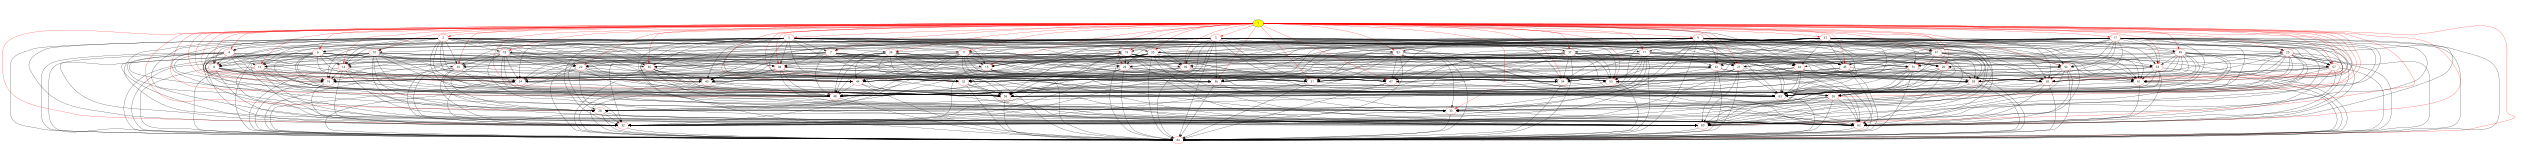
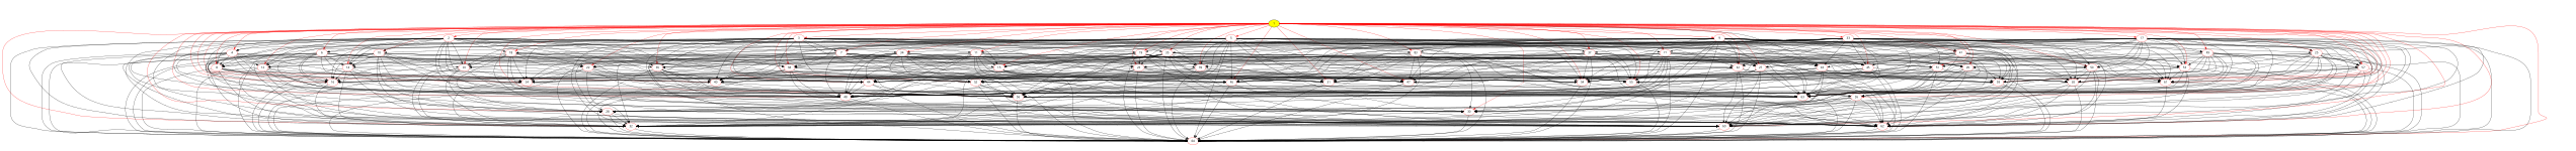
  digraph {
    fontname="Open Sans"
    node [fontname="Open Sans" color=red]
    edge [fontname="Open Sans"]
    1 [fillcolor=yellow style=filled color=""]
    2
    3
    4
    5
    6
    7
    8
    9
    10
    11
    12
    n13 [label=83]
    14
    15
    16
    17
    18
    19
    20
    21
    22
    23
    24
    25
    26
    27
    28
    29
    30
    31
    32
    33
    34
    35
    36
    37
    38
    39
    40
    41
    42
    43
    44
    45
    46
    47
    48
    49
    50
    51
    52
    53
    54
    55
    56
    57
    58
    59
    60
    61
    62
    63
    64
    1 -> 2 [color=red]
    1 -> 3 [color=red]
    1 -> 4 [color=red]
    1 -> 5 [color=red]
    1 -> 6 [color=red]
    1 -> 7 [color=red]
    1 -> 8 [color=red]
    1 -> 9 [color=red]
    1 -> 10 [color=red]
    1 -> 11 [color=red]
    1 -> 12 [color=red]
    1 -> n13 [color=red]
    1 -> 14 [color=red]
    1 -> 15 [color=red]
    1 -> 16 [color=red]
    1 -> 17 [color=red]
    1 -> 18 [color=red]
    1 -> 19 [color=red]
    1 -> 20 [color=red]
    1 -> 21 [color=red]
    1 -> 22 [color=red]
    1 -> 23 [color=red]
    1 -> 24 [color=red]
    1 -> 25 [color=red]
    1 -> 26 [color=red]
    1 -> 27 [color=red]
    1 -> 28 [color=red]
    1 -> 29 [color=red]
    1 -> 30 [color=red]
    1 -> 31 [color=red]
    1 -> 32 [color=red]
    1 -> 33 [color=red]
    1 -> 34 [color=red]
    1 -> 35 [color=red]
    1 -> 36 [color=red]
    1 -> 37 [color=red]
    1 -> 38 [color=red]
    1 -> 39 [color=red]
    1 -> 40 [color=red]
    1 -> 41 [color=red]
    1 -> 42 [color=red]
    1 -> 43 [color=black]
    1 -> 44 [color=red]
    1 -> 45 [color=red]
    1 -> 46 [color=red]
    1 -> 47 [color=red]
    1 -> 48 [color=red]
    1 -> 49 [color=red]
    1 -> 50 [color=red]
    1 -> 51 [color=red]
    1 -> 52 [color=red]
    1 -> 53 [color=red]
    1 -> 54 [color=red]
    1 -> 55 [color=red]
    1 -> 56 [color=red]
    1 -> 57 [color=red]
    1 -> 58 [color=red]
    1 -> 59 [color=red]
    1 -> 60 [color=red]
    1 -> 61 [color=red]
    1 -> 62 [color=red]
    1 -> 63 [color=red]
    1 -> 64 [color=red]
    2 -> 4
    2 -> 6
    2 -> 8
    2 -> 10
    2 -> 12
    2 -> 14
    2 -> 16
    2 -> 18
    2 -> 20
    2 -> 22
    2 -> 24
    2 -> 26
    2 -> 28
    2 -> 30
    2 -> 32
    2 -> 34
    2 -> 36
    2 -> 38
    2 -> 40
    2 -> 42
    2 -> 44
    2 -> 46
    2 -> 48
    2 -> 50
    2 -> 52
    2 -> 54
    2 -> 56
    2 -> 58
    2 -> 60
    2 -> 62
    2 -> 64
    3 -> 4
    3 -> 7
    3 -> 8
    3 -> 11
    3 -> 12
    3 -> 15
    3 -> 16
    3 -> 19
    3 -> 20
    3 -> 23
    3 -> 24
    3 -> 27
    3 -> 28
    3 -> 31
    3 -> 32
    3 -> 35
    3 -> 36
    3 -> 39
    3 -> 40
    3 -> 43
    3 -> 44
    3 -> 47
    3 -> 48
    3 -> 51
    3 -> 52
    3 -> 55
    3 -> 56
    3 -> 59
    3 -> 60
    3 -> 63
    3 -> 64
    4 -> 8
    4 -> 12
    4 -> 16
    4 -> 20
    4 -> 24
    4 -> 28
    4 -> 32
    4 -> 36
    4 -> 40
    4 -> 44
    4 -> 48
    4 -> 52
    4 -> 56
    4 -> 60
    4 -> 64
    5 -> 6
    5 -> 7
    5 -> 8
    5 -> n13
    5 -> 14
    5 -> 15
    5 -> 16
    5 -> 21
    5 -> 22
    5 -> 23
    5 -> 24
    5 -> 29
    5 -> 30
    5 -> 31
    5 -> 32
    5 -> 37
    5 -> 38
    5 -> 39
    5 -> 40
    5 -> 45
    5 -> 46
    5 -> 47
    5 -> 48
    5 -> 53
    5 -> 54
    5 -> 55
    5 -> 56
    5 -> 61
    5 -> 62
    5 -> 63
    5 -> 64
    6 -> 8
    6 -> 14
    6 -> 16
    6 -> 22
    6 -> 24
    6 -> 30
    6 -> 32
    6 -> 38
    6 -> 40
    6 -> 46
    6 -> 48
    6 -> 54
    6 -> 56
    6 -> 62
    6 -> 64
    7 -> 8
    7 -> 15
    7 -> 16
    7 -> 23
    7 -> 24
    7 -> 31
    7 -> 32
    7 -> 39
    7 -> 40
    7 -> 47
    7 -> 48
    7 -> 55
    7 -> 56
    7 -> 63
    7 -> 64
    8 -> 16
    8 -> 24
    8 -> 32
    8 -> 40
    8 -> 48
    8 -> 56
    8 -> 64
    9 -> 10
    9 -> 11
    9 -> 12
    9 -> n13
    9 -> 14
    9 -> 15
    9 -> 16
    9 -> 25
    9 -> 26
    9 -> 27
    9 -> 28
    9 -> 29
    9 -> 30
    9 -> 31
    9 -> 32
    9 -> 41
    9 -> 42
    9 -> 43
    9 -> 44
    9 -> 45
    9 -> 46
    9 -> 47
    9 -> 48
    9 -> 57
    9 -> 58
    9 -> 59
    9 -> 60
    9 -> 61
    9 -> 62
    9 -> 63
    9 -> 64
    10 -> 12
    10 -> 14
    10 -> 16
    10 -> 26
    10 -> 28
    10 -> 30
    10 -> 32
    10 -> 42
    10 -> 44
    10 -> 46
    10 -> 48
    10 -> 58
    10 -> 60
    10 -> 62
    10 -> 64
    11 -> 12
    11 -> 15
    11 -> 16
    11 -> 27
    11 -> 28
    11 -> 31
    11 -> 32
    11 -> 43
    11 -> 44
    11 -> 47
    11 -> 48
    11 -> 59
    11 -> 60
    11 -> 63
    11 -> 64
    12 -> 16
    12 -> 28
    12 -> 32
    12 -> 44
    12 -> 48
    12 -> 60
    12 -> 64
    n13 -> 14
    n13 -> 15
    n13 -> 16
    n13 -> 29
    n13 -> 30
    n13 -> 31
    n13 -> 32
    n13 -> 45
    n13 -> 46
    n13 -> 47
    n13 -> 48
    n13 -> 61
    n13 -> 62
    n13 -> 63
    n13 -> 64
    14 -> 16
    14 -> 30
    14 -> 32
    14 -> 46
    14 -> 48
    14 -> 62
    14 -> 64
    15 -> 16
    15 -> 31
    15 -> 32
    15 -> 47
    15 -> 48
    15 -> 63
    15 -> 64
    16 -> 32
    16 -> 48
    16 -> 64
    17 -> 18
    17 -> 19
    17 -> 20
    17 -> 21
    17 -> 22
    17 -> 23
    17 -> 24
    17 -> 25
    17 -> 26
    17 -> 27
    17 -> 28
    17 -> 29
    17 -> 30
    17 -> 31
    17 -> 32
    17 -> 49
    17 -> 50
    17 -> 51
    17 -> 52
    17 -> 53
    17 -> 54
    17 -> 55
    17 -> 56
    17 -> 57
    17 -> 58
    17 -> 59
    17 -> 60
    17 -> 61
    17 -> 62
    17 -> 63
    17 -> 64
    18 -> 20
    18 -> 22
    18 -> 24
    18 -> 26
    18 -> 28
    18 -> 30
    18 -> 32
    18 -> 50
    18 -> 52
    18 -> 54
    18 -> 56
    18 -> 58
    18 -> 60
    18 -> 62
    18 -> 64
    19 -> 20
    19 -> 23
    19 -> 24
    19 -> 27
    19 -> 28
    19 -> 31
    19 -> 32
    19 -> 51
    19 -> 52
    19 -> 55
    19 -> 56
    19 -> 59
    19 -> 60
    19 -> 63
    19 -> 64
    20 -> 24
    20 -> 28
    20 -> 32
    20 -> 52
    20 -> 56
    20 -> 60
    20 -> 64
    21 -> 22
    21 -> 23
    21 -> 24
    21 -> 29
    21 -> 30
    21 -> 31
    21 -> 32
    21 -> 53
    21 -> 54
    21 -> 55
    21 -> 56
    21 -> 61
    21 -> 62
    21 -> 63
    21 -> 64
    22 -> 24
    22 -> 30
    22 -> 32
    22 -> 54
    22 -> 56
    22 -> 62
    22 -> 64
    23 -> 24
    23 -> 31
    23 -> 32
    23 -> 55
    23 -> 56
    23 -> 63
    23 -> 64
    24 -> 32
    24 -> 56
    24 -> 64
    25 -> 26
    25 -> 27
    25 -> 28
    25 -> 29
    25 -> 30
    25 -> 31
    25 -> 32
    25 -> 57
    25 -> 58
    25 -> 59
    25 -> 60
    25 -> 61
    25 -> 62
    25 -> 63
    25 -> 64
    26 -> 28
    26 -> 30
    26 -> 32
    26 -> 60
    26 -> 62
    26 -> 64
    27 -> 28
    27 -> 31
    27 -> 32
    27 -> 59
    27 -> 60
    27 -> 63
    27 -> 64
    28 -> 32
    28 -> 60
    28 -> 64
    29 -> 30
    29 -> 31
    29 -> 32
    29 -> 61
    29 -> 62
    29 -> 63
    29 -> 64
    30 -> 32
    30 -> 62
    30 -> 64
    31 -> 32
    31 -> 63
    31 -> 64
    32 -> 64
    33 -> 34
    33 -> 35
    33 -> 36
    33 -> 37
    33 -> 38
    33 -> 39
    33 -> 40
    33 -> 41
    33 -> 42
    33 -> 43
    33 -> 44
    33 -> 45
    33 -> 46
    33 -> 47
    33 -> 48
    33 -> 49
    33 -> 50
    33 -> 51
    33 -> 52
    33 -> 53
    33 -> 54
    33 -> 55
    33 -> 56
    33 -> 57
    33 -> 58
    33 -> 59
    33 -> 60
    33 -> 61
    33 -> 62
    33 -> 63
    33 -> 64
    34 -> 36
-   3 -> 38
+   34 -> 38
    34 -> 40
    34 -> 42
    34 -> 44
    34 -> 46
    34 -> 48
    34 -> 50
    34 -> 52
    34 -> 54
    34 -> 56
    34 -> 58
    34 -> 60
    34 -> 62
    34 -> 64
    35 -> 36
    35 -> 39
    35 -> 40
    35 -> 43
    35 -> 44
    35 -> 47
    35 -> 48
    35 -> 51
    35 -> 52
    35 -> 55
    35 -> 56
    35 -> 59
    35 -> 60
    35 -> 63
    35 -> 64
    36 -> 40
    36 -> 44
    36 -> 48
    36 -> 52
    36 -> 56
    36 -> 60
    36 -> 64
    37 -> 38
    37 -> 39
    37 -> 40
    37 -> 45
    37 -> 46
    37 -> 47
    37 -> 48
    37 -> 53
    37 -> 54
    37 -> 55
    37 -> 56
    37 -> 61
    37 -> 62
    37 -> 63
    37 -> 64
    38 -> 40
    38 -> 46
    38 -> 48
    38 -> 54
    38 -> 56
    38 -> 62
    38 -> 64
    39 -> 40
    39 -> 47
    39 -> 48
    39 -> 55
    39 -> 56
    39 -> 63
    39 -> 64
    40 -> 48
    40 -> 56
    40 -> 64
    41 -> 42
    41 -> 43
    41 -> 44
    41 -> 45
    41 -> 46
    41 -> 47
    41 -> 48
    41 -> 57
    41 -> 58
    41 -> 59
    41 -> 60
    41 -> 61
    41 -> 62
    41 -> 63
    41 -> 64
    42 -> 44
    42 -> 46
    42 -> 48
    42 -> 58
    42 -> 60
    42 -> 62
    42 -> 64
    43 -> 44
    43 -> 47
    43 -> 48
    43 -> 59
    43 -> 60
    43 -> 63
    43 -> 64
    44 -> 48
    44 -> 60
    44 -> 64
    45 -> 46
    45 -> 47
    45 -> 48
    45 -> 61
    45 -> 62
    45 -> 63
    45 -> 64
    46 -> 48
    46 -> 62
    46 -> 64
    47 -> 48
    47 -> 63
    47 -> 64
    48 -> 64
    49 -> 50
    49 -> 51
    49 -> 52
    49 -> 53
    49 -> 54
    49 -> 55
    49 -> 56
    49 -> 57
    49 -> 58
    49 -> 59
    49 -> 60
    49 -> 61
    49 -> 62
    49 -> 63
    49 -> 64
    50 -> 52
    50 -> 54
    50 -> 56
    50 -> 58
    50 -> 60
    50 -> 62
    50 -> 64
    51 -> 52
    51 -> 55
    51 -> 56
    51 -> 59
    51 -> 60
    51 -> 63
    51 -> 64
    52 -> 56
    52 -> 60
    52 -> 64
    53 -> 54
    53 -> 55
    53 -> 56
    53 -> 61
    53 -> 62
    53 -> 63
    53 -> 64
    54 -> 56
    54 -> 62
    54 -> 64
    55 -> 56
    55 -> 63
    55 -> 64
    56 -> 64
    57 -> 58
    57 -> 59
    57 -> 60
    57 -> 61
    57 -> 62
    57 -> 63
    57 -> 64
    58 -> 26
    58 -> 60
    58 -> 62
    58 -> 64
    59 -> 60
    59 -> 63
    59 -> 64
    60 -> 64
    61 -> 62
    61 -> 63
    61 -> 64
    62 -> 64
    63 -> 64
  }
